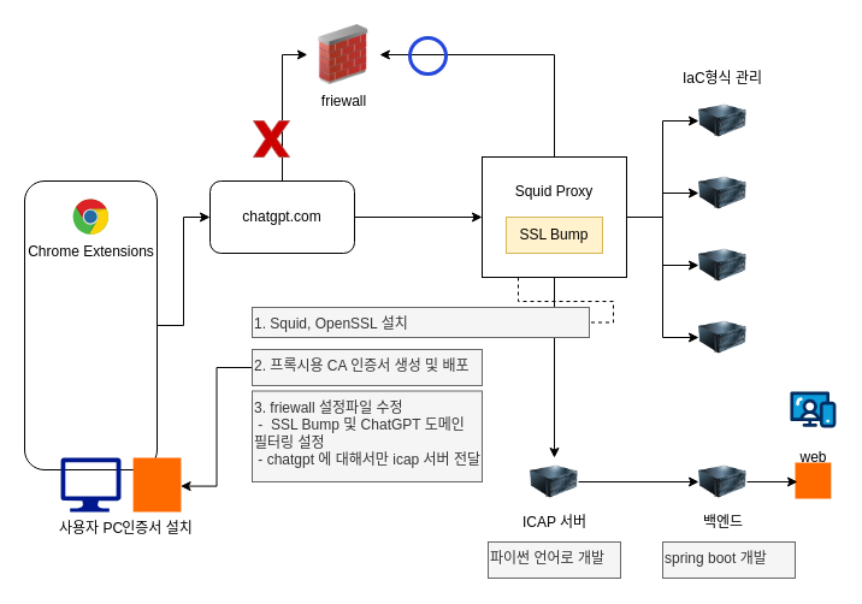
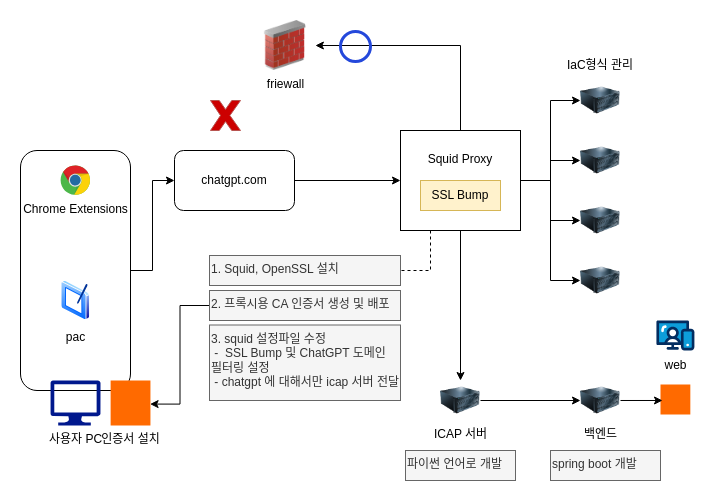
  <mxCell id="0" />
  <mxCell id="1" parent="0" />
  <mxCell id="2" style="edgeStyle=orthogonalEdgeStyle;rounded=0;orthogonalLoop=1;jettySize=auto;html=1;entryX=0;entryY=0.5;entryDx=0;entryDy=0;" parent="1" source="3" target="16" edge="1"><mxGeometry relative="1" as="geometry" /></mxCell>
  <mxCell id="3" value="" style="rounded=1;whiteSpace=wrap;html=1;" parent="1" vertex="1"><mxGeometry x="20" y="150" width="110" height="240" as="geometry" /></mxCell>
  <mxCell id="4" style="edgeStyle=orthogonalEdgeStyle;rounded=0;orthogonalLoop=1;jettySize=auto;html=1;entryX=1;entryY=0.5;entryDx=0;entryDy=0;exitX=0.5;exitY=0;exitDx=0;exitDy=0;" parent="1" source="11" target="17" edge="1"><mxGeometry relative="1" as="geometry" /></mxCell>
  <mxCell id="5" style="edgeStyle=orthogonalEdgeStyle;rounded=0;orthogonalLoop=1;jettySize=auto;html=1;entryX=0;entryY=0.5;entryDx=0;entryDy=0;" parent="1" source="11" target="21" edge="1"><mxGeometry relative="1" as="geometry" /></mxCell>
  <mxCell id="6" style="edgeStyle=orthogonalEdgeStyle;rounded=0;orthogonalLoop=1;jettySize=auto;html=1;entryX=0;entryY=0.5;entryDx=0;entryDy=0;" parent="1" source="11" target="22" edge="1"><mxGeometry relative="1" as="geometry" /></mxCell>
  <mxCell id="7" style="edgeStyle=orthogonalEdgeStyle;rounded=0;orthogonalLoop=1;jettySize=auto;html=1;entryX=0;entryY=0.5;entryDx=0;entryDy=0;" parent="1" source="11" target="23" edge="1"><mxGeometry relative="1" as="geometry" /></mxCell>
  <mxCell id="8" style="edgeStyle=orthogonalEdgeStyle;rounded=0;orthogonalLoop=1;jettySize=auto;html=1;entryX=0;entryY=0.5;entryDx=0;entryDy=0;" parent="1" source="11" target="24" edge="1"><mxGeometry relative="1" as="geometry" /></mxCell>
  <mxCell id="9" style="edgeStyle=orthogonalEdgeStyle;rounded=0;orthogonalLoop=1;jettySize=auto;html=1;" parent="1" source="11" target="27" edge="1"><mxGeometry relative="1" as="geometry" /></mxCell>
  <mxCell id="10" style="edgeStyle=orthogonalEdgeStyle;rounded=0;orthogonalLoop=1;jettySize=auto;html=1;entryX=1;entryY=0.5;entryDx=0;entryDy=0;dashed=1;endArrow=none;startFill=0;exitX=0.25;exitY=1;exitDx=0;exitDy=0;" edge="1" parent="1" source="11" target="34"><mxGeometry relative="1" as="geometry" /></mxCell>
  <mxCell id="11" value="Squid Proxy&lt;div&gt;&lt;br&gt;&lt;/div&gt;&lt;div&gt;&lt;br&gt;&lt;/div&gt;&lt;div&gt;&lt;br&gt;&lt;/div&gt;" style="rounded=0;whiteSpace=wrap;html=1;" parent="1" vertex="1"><mxGeometry x="400" y="130" width="120" height="100" as="geometry" /></mxCell>
  <mxCell id="12" value="SSL Bump" style="rounded=0;whiteSpace=wrap;html=1;fillColor=#fff2cc;strokeColor=#d6b656;" parent="1" vertex="1"><mxGeometry x="420" y="180" width="80" height="30" as="geometry" /></mxCell>
  <mxCell id="13" value="Chrome Extensions" style="dashed=0;outlineConnect=0;html=1;align=center;labelPosition=center;verticalLabelPosition=bottom;verticalAlign=top;shape=mxgraph.weblogos.chrome" parent="1" vertex="1"><mxGeometry x="60.12" y="165" width="29.76" height="30" as="geometry" /></mxCell>
- <mxCell id="14" style="edgeStyle=orthogonalEdgeStyle;rounded=0;orthogonalLoop=1;jettySize=auto;html=1;entryX=0;entryY=0.5;entryDx=0;entryDy=0;" parent="1" source="16" target="17" edge="1"><mxGeometry relative="1" as="geometry" /></mxCell>
  <mxCell id="15" style="edgeStyle=orthogonalEdgeStyle;rounded=0;orthogonalLoop=1;jettySize=auto;html=1;entryX=0;entryY=0.5;entryDx=0;entryDy=0;" parent="1" source="16" target="11" edge="1"><mxGeometry relative="1" as="geometry" /></mxCell>
  <mxCell id="16" value="chatgpt.com" style="whiteSpace=wrap;html=1;rounded=1;" parent="1" vertex="1"><mxGeometry x="174" y="150" width="120" height="60" as="geometry" /></mxCell>
  <mxCell id="17" value="friewall" style="image;html=1;image=img/lib/clip_art/networking/Firewall_02_128x128.png" parent="1" vertex="1"><mxGeometry x="254.88" y="20" width="60" height="50" as="geometry" /></mxCell>
  <mxCell id="18" value="" style="verticalLabelPosition=bottom;verticalAlign=top;html=1;shape=mxgraph.basic.x;fillColor=#CC0000;strokeColor=#b85450;" parent="1" vertex="1"><mxGeometry x="210" y="100" width="30" height="30" as="geometry" /></mxCell>
  <mxCell id="19" value="" style="ellipse;whiteSpace=wrap;html=1;aspect=fixed;fillColor=none;strokeColor=light-dark(#2448db, #ededed);strokeWidth=3;" parent="1" vertex="1"><mxGeometry x="340" y="31" width="30" height="30" as="geometry" /></mxCell>
+ <mxCell id="20" value="pac" style="image;aspect=fixed;perimeter=ellipsePerimeter;html=1;align=center;shadow=0;dashed=0;spacingTop=3;image=img/lib/active_directory/tablet_pc.svg;" parent="1" vertex="1"><mxGeometry x="60.68" y="280" width="29.2" height="40" as="geometry" /></mxCell>
  <mxCell id="21" value="" style="image;html=1;image=img/lib/clip_art/computers/Server_128x128.png" parent="1" vertex="1"><mxGeometry x="580" y="70" width="40" height="60" as="geometry" /></mxCell>
  <mxCell id="22" value="" style="image;html=1;image=img/lib/clip_art/computers/Server_128x128.png" parent="1" vertex="1"><mxGeometry x="580" y="130" width="40" height="60" as="geometry" /></mxCell>
  <mxCell id="23" value="" style="image;html=1;image=img/lib/clip_art/computers/Server_128x128.png" parent="1" vertex="1"><mxGeometry x="580" y="190" width="40" height="60" as="geometry" /></mxCell>
  <mxCell id="24" value="" style="image;html=1;image=img/lib/clip_art/computers/Server_128x128.png" parent="1" vertex="1"><mxGeometry x="580" y="250" width="40" height="60" as="geometry" /></mxCell>
  <mxCell id="25" value="IaC형식 관리" style="text;html=1;align=center;verticalAlign=middle;whiteSpace=wrap;rounded=0;" parent="1" vertex="1"><mxGeometry x="560" y="50" width="80" height="30" as="geometry" /></mxCell>
  <mxCell id="26" style="edgeStyle=orthogonalEdgeStyle;rounded=0;orthogonalLoop=1;jettySize=auto;html=1;" parent="1" source="27" target="28" edge="1"><mxGeometry relative="1" as="geometry" /></mxCell>
  <mxCell id="27" value="ICAP 서버" style="image;html=1;image=img/lib/clip_art/computers/Server_128x128.png" parent="1" vertex="1"><mxGeometry x="440" y="380" width="40" height="40" as="geometry" /></mxCell>
  <mxCell id="28" value="백엔드" style="image;html=1;image=img/lib/clip_art/computers/Server_128x128.png" parent="1" vertex="1"><mxGeometry x="580" y="380" width="40" height="40" as="geometry" /></mxCell>
  <mxCell id="29" value="" style="points=[];aspect=fixed;html=1;align=center;shadow=0;dashed=0;fillColor=#FF6A00;strokeColor=none;shape=mxgraph.alibaba_cloud.mps-ai;" parent="1" vertex="1"><mxGeometry x="660" y="384" width="29.83" height="30" as="geometry" /></mxCell>
  <mxCell id="30" style="edgeStyle=orthogonalEdgeStyle;rounded=0;orthogonalLoop=1;jettySize=auto;html=1;entryX=0.067;entryY=0.533;entryDx=0;entryDy=0;entryPerimeter=0;" parent="1" source="28" target="29" edge="1"><mxGeometry relative="1" as="geometry" /></mxCell>
- <mxCell id="31" value="web" style="verticalLabelPosition=bottom;aspect=fixed;html=1;shape=mxgraph.salesforce.web;" parent="1" vertex="1"><mxGeometry x="655.93" y="320" width="37.97" height="40" as="geometry" /></mxCell>
+ <mxCell id="31" value="web" style="verticalLabelPosition=bottom;aspect=fixed;html=1;shape=mxgraph.salesforce.web;" parent="1" vertex="1"><mxGeometry x="655.93" y="320" width="37.97" height="30" as="geometry" /></mxCell>
  <mxCell id="32" value="&lt;div&gt;&lt;br&gt;&lt;/div&gt;&lt;div&gt;&lt;br&gt;&lt;/div&gt;&lt;div&gt;&lt;br&gt;&lt;/div&gt;&lt;div&gt;&lt;br&gt;&lt;/div&gt;&lt;div&gt;&amp;nbsp;&lt;/div&gt;&lt;div&gt;인증서 설치&lt;/div&gt;" style="points=[];aspect=fixed;html=1;align=center;shadow=0;dashed=0;fillColor=#FF6A00;strokeColor=none;shape=mxgraph.alibaba_cloud.cas_ssl_central_authentication_service;" parent="1" vertex="1"><mxGeometry x="110.12" y="380" width="39.82" height="45" as="geometry" /></mxCell>
  <mxCell id="33" value="사용자 PC" style="sketch=0;aspect=fixed;pointerEvents=1;shadow=0;dashed=0;html=1;strokeColor=none;labelPosition=center;verticalLabelPosition=bottom;verticalAlign=top;align=center;fillColor=#00188D;shape=mxgraph.azure.computer" parent="1" vertex="1"><mxGeometry x="50" y="380" width="50" height="45" as="geometry" /></mxCell>
- <mxCell id="34" value="1. Squid, OpenSSL 설치&#10;" style="text;whiteSpace=wrap;fillColor=#f5f5f5;fontColor=#333333;strokeColor=#666666;" vertex="1" parent="1"><mxGeometry x="209" y="255" width="280" height="25" as="geometry" /></mxCell>
+ <mxCell id="34" value="1. Squid, OpenSSL 설치&#10;" style="text;whiteSpace=wrap;fillColor=#f5f5f5;fontColor=#333333;strokeColor=#666666;" vertex="1" parent="1"><mxGeometry x="209" y="255" width="191" height="30" as="geometry" /></mxCell>
  <mxCell id="35" value="파이썬 언어로 개발" style="text;whiteSpace=wrap;fillColor=#f5f5f5;fontColor=#333333;strokeColor=#666666;" vertex="1" parent="1"><mxGeometry x="405" y="450" width="110" height="30" as="geometry" /></mxCell>
  <mxCell id="36" value="spring boot 개발" style="text;whiteSpace=wrap;fillColor=#f5f5f5;fontColor=#333333;strokeColor=#666666;" vertex="1" parent="1"><mxGeometry x="550" y="450" width="110" height="30" as="geometry" /></mxCell>
  <mxCell id="37" style="edgeStyle=orthogonalEdgeStyle;rounded=0;orthogonalLoop=1;jettySize=auto;html=1;entryX=0.991;entryY=0.524;entryDx=0;entryDy=0;entryPerimeter=0;" edge="1" parent="1" source="38" target="32"><mxGeometry relative="1" as="geometry" /></mxCell>
  <mxCell id="38" value="2. 프록시용 CA 인증서 생성 및 배포&#10;" style="text;whiteSpace=wrap;fillColor=#f5f5f5;fontColor=#333333;strokeColor=#666666;" vertex="1" parent="1"><mxGeometry x="209" y="290" width="191" height="30" as="geometry" /></mxCell>
- <mxCell id="39" value="3. friewall 설정파일 수정&#10; -  SSL Bump 및 ChatGPT 도메인 필터링 설정&#10; - chatgpt 에 대해서만 icap 서버 전달" style="text;whiteSpace=wrap;fillColor=#f5f5f5;fontColor=#333333;strokeColor=#666666;" vertex="1" parent="1"><mxGeometry x="209" y="324.5" width="191" height="75.5" as="geometry" /></mxCell>
+ <mxCell id="39" value="3. squid 설정파일 수정&#10; -  SSL Bump 및 ChatGPT 도메인 필터링 설정&#10; - chatgpt 에 대해서만 icap 서버 전달" style="text;whiteSpace=wrap;fillColor=#f5f5f5;fontColor=#333333;strokeColor=#666666;" vertex="1" parent="1"><mxGeometry x="209" y="324.5" width="191" height="75.5" as="geometry" /></mxCell>
